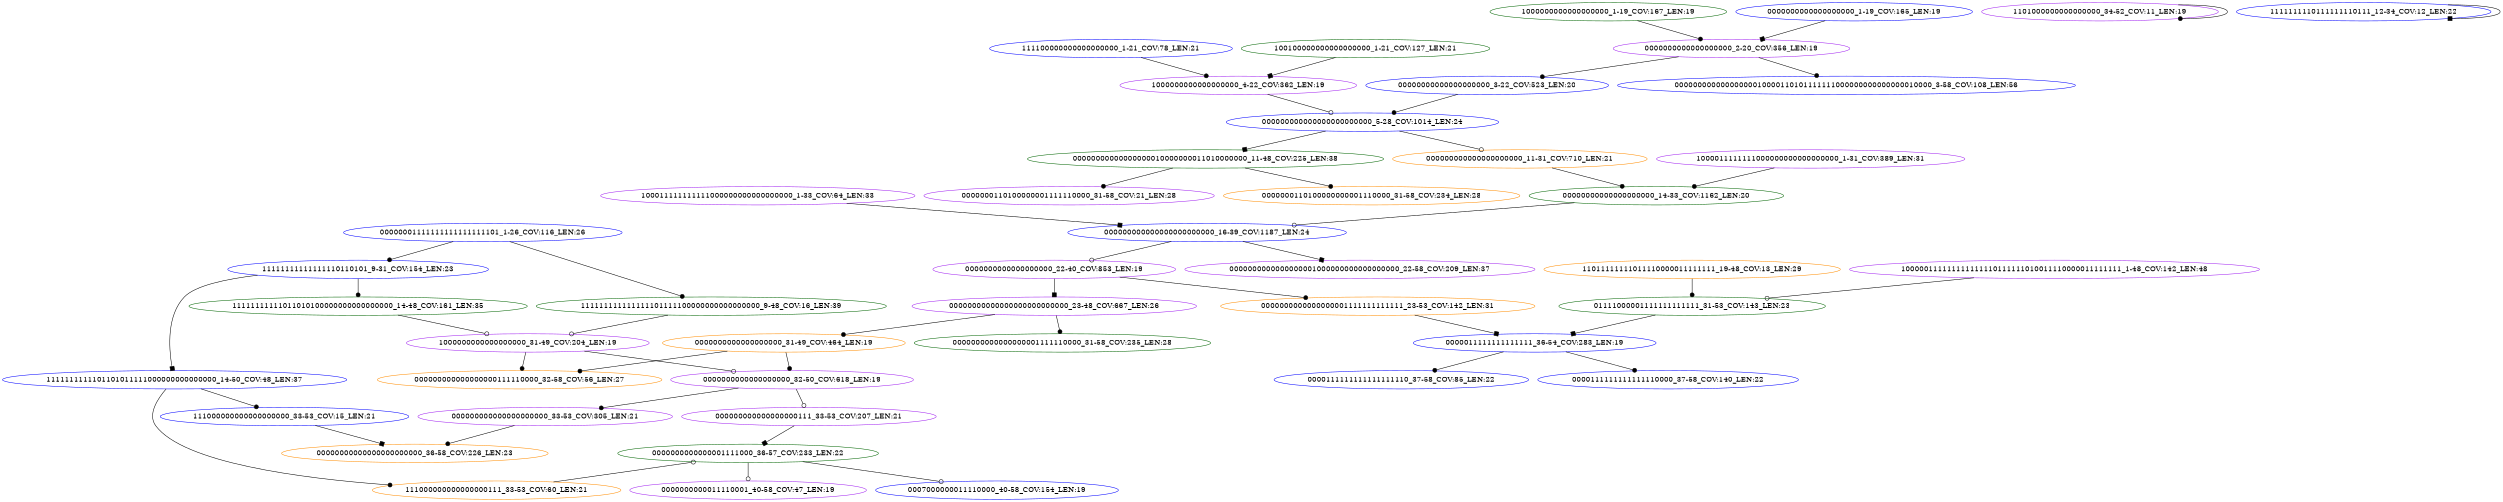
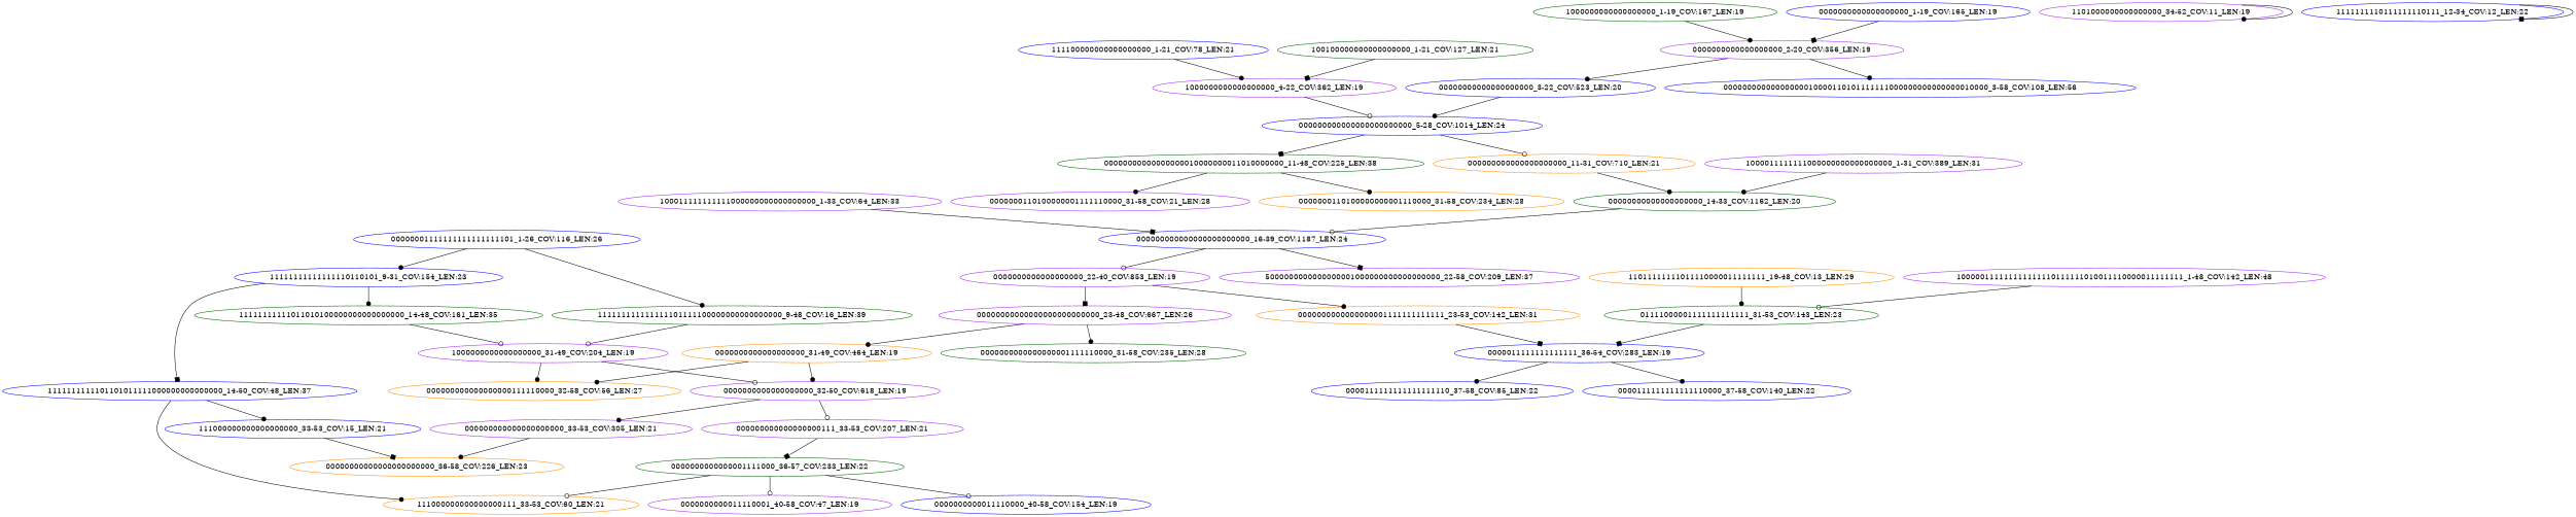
  digraph {
    node [color=blue]
    edge [arrowhead=dot]
    "0000011111111111111_36-54_COV:283_LEN:19"
    "0000111111111111110000_37-58_COV:140_LEN:22"
    "0000111111111111111110_37-58_COV:85_LEN:22"
    "1000000000000000000_1-19_COV:167_LEN:19" [color=darkgreen]
    "0000000000000000000_2-20_COV:356_LEN:19" [color=purple]
    "00000000000000000000_3-22_COV:523_LEN:20"
    "00000000000000000010000110101111111000000000000000010000_3-58_COV:108_LEN:56"
    "000000000000000000000000_5-28_COV:1014_LEN:24"
    "111111111111111101111100000000000000000_9-48_COV:16_LEN:39" [color=darkgreen]
    "1000000000000000000_31-49_COV:204_LEN:19" [color=purple]
    "0000000000000000000_32-50_COV:618_LEN:19" [color=purple]
    "000000000000000000111110000_32-58_COV:56_LEN:27" [color=darkorange]
    "000000000000000000000_33-53_COV:305_LEN:21" [color=purple]
    "000000000000000000111_33-53_COV:207_LEN:21" [color=purple]
-   "0000000000000000001000000000000000000_22-58_COV:209_LEN:37" [color=purple]
+   "0000000000000000001000000000000000000_22-58_COV:209_LEN:37" [color=purple label="5000000000000000001000000000000000000_22-58_COV:209_LEN:37"]
    "000000000000000000000000_16-39_COV:1187_LEN:24"
    "0000000000000000000_22-40_COV:853_LEN:19" [color=purple]
    "00000000000000000000000000_23-48_COV:667_LEN:26" [color=purple]
    "0000000000000000001111111111111_23-53_COV:142_LEN:31" [color=darkorange]
    "0000000000000000000_31-49_COV:464_LEN:19" [color=darkorange]
    "0000000000000000001111110000_31-58_COV:235_LEN:28" [color=darkgreen]
    "100011111111111000000000000000000_1-33_COV:64_LEN:33" [color=purple]
    "00000000000000000000000_36-58_COV:226_LEN:23" [color=darkorange]
    "0000000000000001111000_36-57_COV:233_LEN:22" [color=darkgreen]
    "1101000000000000000_34-52_COV:11_LEN:19" [color=purple]
    "0000000000011110001_40-58_COV:47_LEN:19" [color=purple]
-   "0000000000011110000_40-58_COV:154_LEN:19" [label="0007000000011110000_40-58_COV:154_LEN:19"]
+   "0000000000011110000_40-58_COV:154_LEN:19"
    "11011111111011110000011111111_19-48_COV:13_LEN:29" [color=darkorange]
    "01111000001111111111111_31-53_COV:143_LEN:23" [color=darkgreen]
    "00000000000000000010000000011010000000_11-48_COV:225_LEN:38" [color=darkgreen]
    "0000000110100000000001110000_31-58_COV:234_LEN:28" [color=darkorange]
    "0000000110100000001111110000_31-58_COV:21_LEN:28" [color=purple]
    "1000000000000000000_4-22_COV:362_LEN:19" [color=purple]
    "000000000000000000000_11-31_COV:710_LEN:21" [color=darkorange]
    "00000000000000000000_14-33_COV:1162_LEN:20" [color=darkgreen]
    "111100000000000000000_1-21_COV:78_LEN:21"
    "00000001111111111111111101_1-26_COV:116_LEN:26"
    "11111111111111110110101_9-31_COV:154_LEN:23"
    "11111111111011010100000000000000000_14-48_COV:161_LEN:35" [color=darkgreen]
    "1111111111101101011111000000000000000_14-50_COV:48_LEN:37"
    "111000000000000000111_33-53_COV:60_LEN:21" [color=darkorange]
    "111000000000000000000_33-53_COV:15_LEN:21"
    "1111111110111111110111_12-34_COV:12_LEN:22"
    "0000000000000000000_1-19_COV:165_LEN:19"
    "100000111111111111110111111010011110000011111111_1-48_COV:142_LEN:48" [color=purple]
    "100100000000000000000_1-21_COV:127_LEN:21" [color=darkgreen]
    "1000011111111000000000000000000_1-31_COV:389_LEN:31" [color=purple]
    "0000011111111111111_36-54_COV:283_LEN:19" -> "0000111111111111110000_37-58_COV:140_LEN:22"
    "0000011111111111111_36-54_COV:283_LEN:19" -> "0000111111111111111110_37-58_COV:85_LEN:22"
    "1000000000000000000_1-19_COV:167_LEN:19" -> "0000000000000000000_2-20_COV:356_LEN:19"
    "0000000000000000000_2-20_COV:356_LEN:19" -> "00000000000000000000_3-22_COV:523_LEN:20"
    "0000000000000000000_2-20_COV:356_LEN:19" -> "00000000000000000010000110101111111000000000000000010000_3-58_COV:108_LEN:56"
    "00000000000000000000_3-22_COV:523_LEN:20" -> "000000000000000000000000_5-28_COV:1014_LEN:24"
    "000000000000000000000000_5-28_COV:1014_LEN:24" -> "00000000000000000010000000011010000000_11-48_COV:225_LEN:38" [arrowhead=box]
    "000000000000000000000000_5-28_COV:1014_LEN:24" -> "000000000000000000000_11-31_COV:710_LEN:21" [arrowhead=odot]
    "111111111111111101111100000000000000000_9-48_COV:16_LEN:39" -> "1000000000000000000_31-49_COV:204_LEN:19" [arrowhead=odot]
    "1000000000000000000_31-49_COV:204_LEN:19" -> "0000000000000000000_32-50_COV:618_LEN:19" [arrowhead=odot]
    "1000000000000000000_31-49_COV:204_LEN:19" -> "000000000000000000111110000_32-58_COV:56_LEN:27"
    "0000000000000000000_32-50_COV:618_LEN:19" -> "000000000000000000000_33-53_COV:305_LEN:21"
    "0000000000000000000_32-50_COV:618_LEN:19" -> "000000000000000000111_33-53_COV:207_LEN:21" [arrowhead=odot]
    "000000000000000000000_33-53_COV:305_LEN:21" -> "00000000000000000000000_36-58_COV:226_LEN:23"
    "000000000000000000111_33-53_COV:207_LEN:21" -> "0000000000000001111000_36-57_COV:233_LEN:22" [arrowhead=box]
    "000000000000000000000000_16-39_COV:1187_LEN:24" -> "0000000000000000001000000000000000000_22-58_COV:209_LEN:37" [arrowhead=box]
    "000000000000000000000000_16-39_COV:1187_LEN:24" -> "0000000000000000000_22-40_COV:853_LEN:19" [arrowhead=odot]
    "0000000000000000000_22-40_COV:853_LEN:19" -> "00000000000000000000000000_23-48_COV:667_LEN:26" [arrowhead=box]
    "0000000000000000000_22-40_COV:853_LEN:19" -> "0000000000000000001111111111111_23-53_COV:142_LEN:31"
    "00000000000000000000000000_23-48_COV:667_LEN:26" -> "0000000000000000000_31-49_COV:464_LEN:19"
    "00000000000000000000000000_23-48_COV:667_LEN:26" -> "0000000000000000001111110000_31-58_COV:235_LEN:28"
    "0000000000000000001111111111111_23-53_COV:142_LEN:31" -> "0000011111111111111_36-54_COV:283_LEN:19" [arrowhead=box]
    "0000000000000000000_31-49_COV:464_LEN:19" -> "0000000000000000000_32-50_COV:618_LEN:19"
    "0000000000000000000_31-49_COV:464_LEN:19" -> "000000000000000000111110000_32-58_COV:56_LEN:27"
    "100011111111111000000000000000000_1-33_COV:64_LEN:33" -> "000000000000000000000000_16-39_COV:1187_LEN:24" [arrowhead=box]
    "0000000000000001111000_36-57_COV:233_LEN:22" -> "0000000000011110001_40-58_COV:47_LEN:19" [arrowhead=odot]
    "0000000000000001111000_36-57_COV:233_LEN:22" -> "0000000000011110000_40-58_COV:154_LEN:19" [arrowhead=odot]
    "1101000000000000000_34-52_COV:11_LEN:19" -> "1101000000000000000_34-52_COV:11_LEN:19"
    "11011111111011110000011111111_19-48_COV:13_LEN:29" -> "01111000001111111111111_31-53_COV:143_LEN:23"
    "01111000001111111111111_31-53_COV:143_LEN:23" -> "0000011111111111111_36-54_COV:283_LEN:19" [arrowhead=box]
    "00000000000000000010000000011010000000_11-48_COV:225_LEN:38" -> "0000000110100000000001110000_31-58_COV:234_LEN:28"
    "00000000000000000010000000011010000000_11-48_COV:225_LEN:38" -> "0000000110100000001111110000_31-58_COV:21_LEN:28"
    "1000000000000000000_4-22_COV:362_LEN:19" -> "000000000000000000000000_5-28_COV:1014_LEN:24" [arrowhead=odot]
    "000000000000000000000_11-31_COV:710_LEN:21" -> "00000000000000000000_14-33_COV:1162_LEN:20"
    "00000000000000000000_14-33_COV:1162_LEN:20" -> "000000000000000000000000_16-39_COV:1187_LEN:24" [arrowhead=odot]
    "111100000000000000000_1-21_COV:78_LEN:21" -> "1000000000000000000_4-22_COV:362_LEN:19"
    "00000001111111111111111101_1-26_COV:116_LEN:26" -> "111111111111111101111100000000000000000_9-48_COV:16_LEN:39"
    "00000001111111111111111101_1-26_COV:116_LEN:26" -> "11111111111111110110101_9-31_COV:154_LEN:23"
    "11111111111111110110101_9-31_COV:154_LEN:23" -> "11111111111011010100000000000000000_14-48_COV:161_LEN:35"
    "11111111111111110110101_9-31_COV:154_LEN:23" -> "1111111111101101011111000000000000000_14-50_COV:48_LEN:37" [arrowhead=box]
    "11111111111011010100000000000000000_14-48_COV:161_LEN:35" -> "1000000000000000000_31-49_COV:204_LEN:19" [arrowhead=odot]
    "1111111111101101011111000000000000000_14-50_COV:48_LEN:37" -> "111000000000000000111_33-53_COV:60_LEN:21"
    "1111111111101101011111000000000000000_14-50_COV:48_LEN:37" -> "111000000000000000000_33-53_COV:15_LEN:21"
-   "111000000000000000111_33-53_COV:60_LEN:21" -> "0000000000000001111000_36-57_COV:233_LEN:22" [arrowhead=odot]
+   "0000000000000001111000_36-57_COV:233_LEN:22" -> "111000000000000000111_33-53_COV:60_LEN:21" [arrowhead=odot]
    "111000000000000000000_33-53_COV:15_LEN:21" -> "00000000000000000000000_36-58_COV:226_LEN:23" [arrowhead=box]
    "1111111110111111110111_12-34_COV:12_LEN:22" -> "1111111110111111110111_12-34_COV:12_LEN:22" [arrowhead=box]
    "0000000000000000000_1-19_COV:165_LEN:19" -> "0000000000000000000_2-20_COV:356_LEN:19" [arrowhead=box]
    "100000111111111111110111111010011110000011111111_1-48_COV:142_LEN:48" -> "01111000001111111111111_31-53_COV:143_LEN:23" [arrowhead=odot]
    "100100000000000000000_1-21_COV:127_LEN:21" -> "1000000000000000000_4-22_COV:362_LEN:19" [arrowhead=box]
    "1000011111111000000000000000000_1-31_COV:389_LEN:31" -> "00000000000000000000_14-33_COV:1162_LEN:20"
  }
